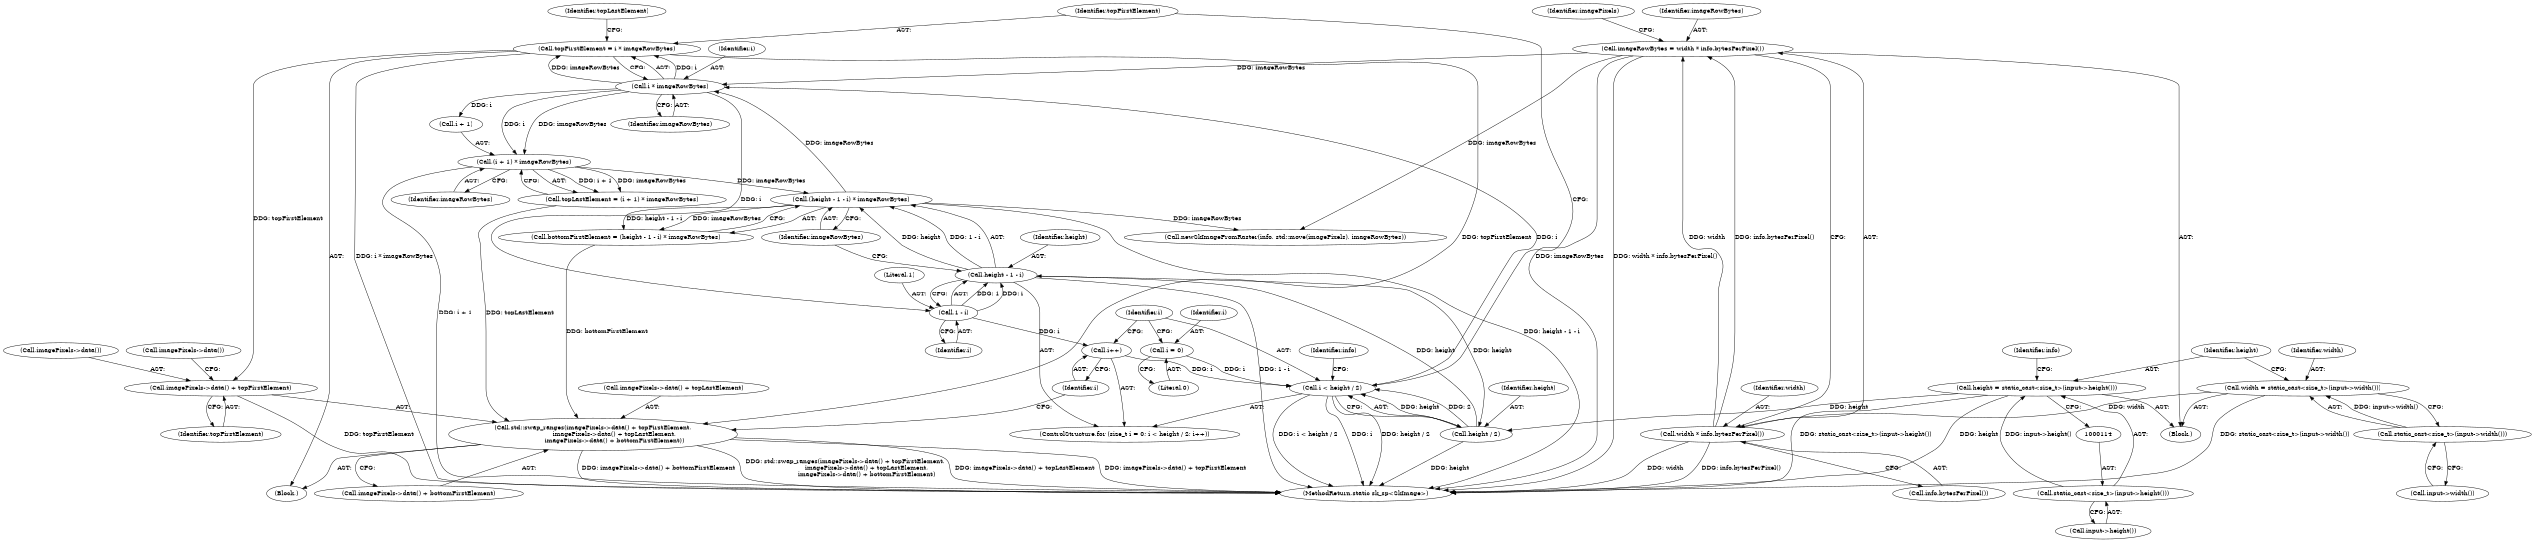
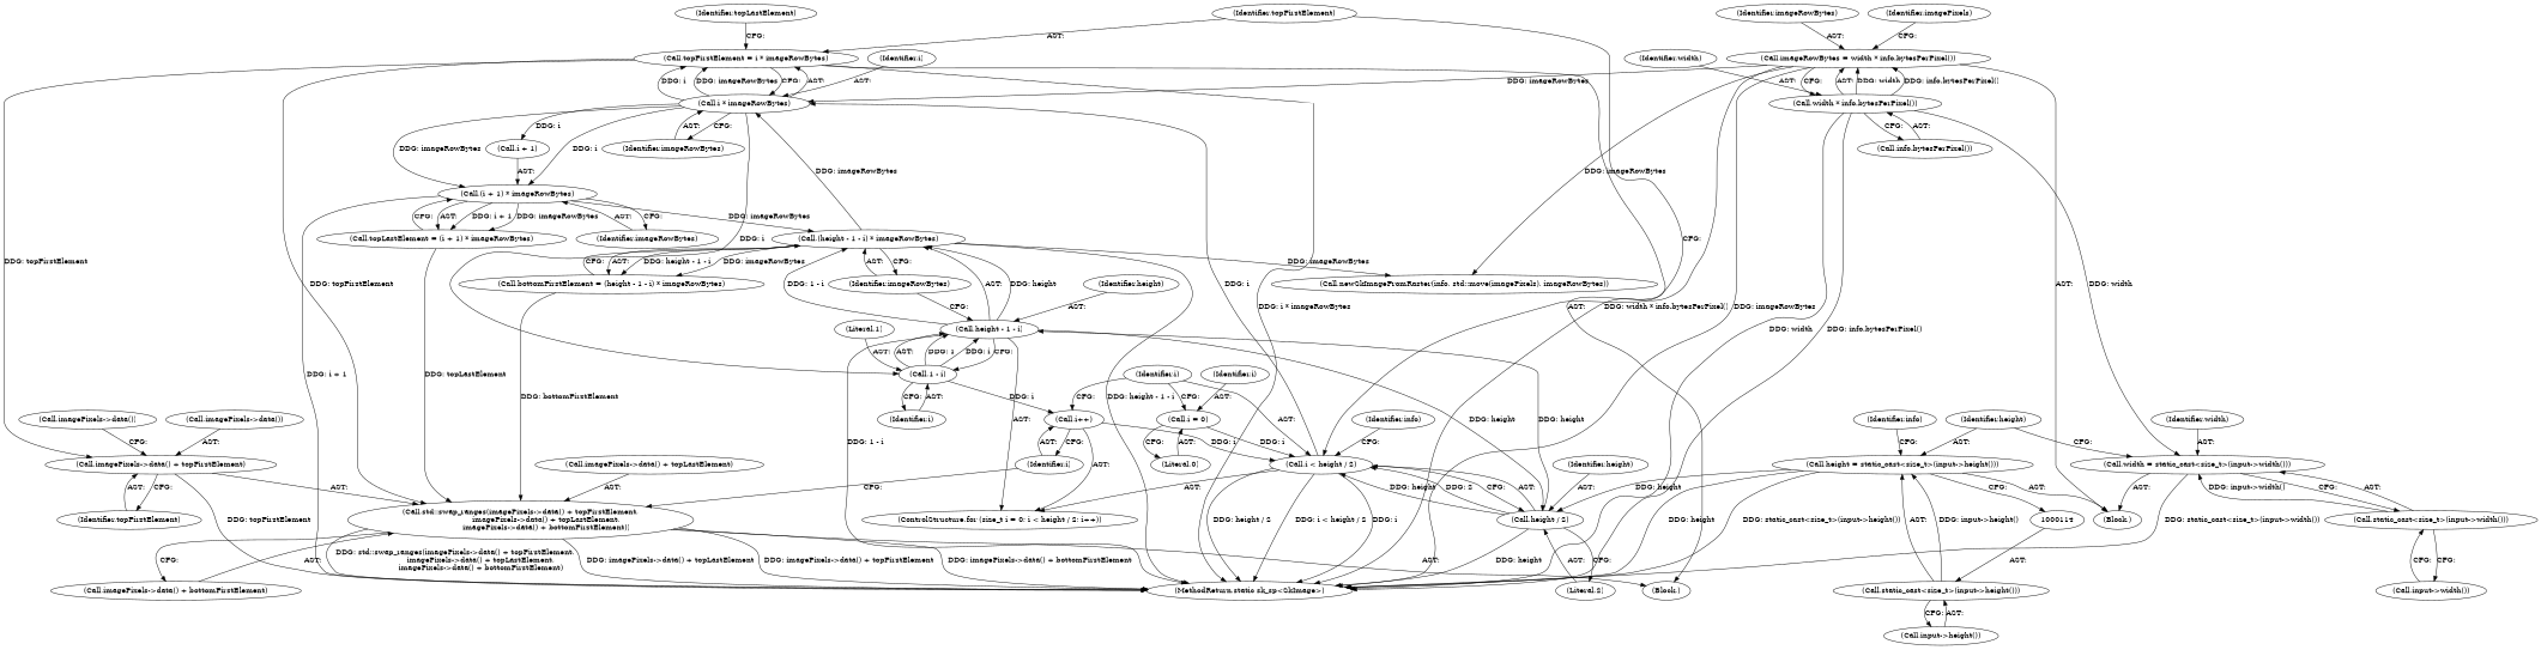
  digraph {
    n1 [label="(Call,topFirstElement = i * imageRowBytes)"]
    n2 [label="(Call,i * imageRowBytes)"]
    n3 [label="(Call,std::swap_ranges(imagePixels->data() + topFirstElement,\n                      imagePixels->data() + topLastElement,\n                      imagePixels->data() + bottomFirstElement))"]
    n4 [label="(Call,imagePixels->data() + topFirstElement)"]
    n5 [label="(Block,)"]
    n6 [label="(MethodReturn,static sk_sp<SkImage>)"]
    n7 [label="(Call,1 - i)"]
    n8 [label="(Call,(i + 1) * imageRowBytes)"]
    n9 [label="(Identifier,imageRowBytes)"]
    n10 [label="(Call,i + 1)"]
    n11 [label="(Call,imagePixels->data() + bottomFirstElement)"]
    n12 [label="(Identifier,topFirstElement)"]
    n13 [label="(Call,i++)"]
    n14 [label="(Call,height - 1 - i)"]
    n15 [label="(Identifier,i)"]
    n16 [label="(Call,(height - 1 - i) * imageRowBytes)"]
    n17 [label="(Call,topLastElement = (i + 1) * imageRowBytes)"]
    n18 [label="(Identifier,imageRowBytes)"]
    n19 [label="(Call,i < height / 2)"]
    n20 [label="(Call,height / 2)"]
    n21 [label="(ControlStructure,for (size_t i = 0; i < height / 2; i++))"]
+   n22 [label="(Literal,2)"]
    n23 [label="(Call,i = 0)"]
    n24 [label="(Literal,0)"]
    n25 [label="(Identifier,i)"]
    n26 [label="(Call,height = static_cast<size_t>(input->height()))"]
    n27 [label="(Block,)"]
    1000114
    n29 [label="(Call,static_cast<size_t>(input->height()))"]
    n30 [label="(Call,input->height())"]
    n31 [label="(Call,newSkImageFromRaster(info, std::move(imagePixels), imageRowBytes))"]
    n32 [label="(Call,bottomFirstElement = (height - 1 - i) * imageRowBytes)"]
    n33 [label="(Identifier,imageRowBytes)"]
    n34 [label="(Call,imageRowBytes = width * info.bytesPerPixel())"]
    n35 [label="(Call,width * info.bytesPerPixel())"]
    n36 [label="(Call,info.bytesPerPixel())"]
    n37 [label="(Call,width = static_cast<size_t>(input->width()))"]
    n38 [label="(Call,static_cast<size_t>(input->width()))"]
    n39 [label="(Call,input->width())"]
    n40 [label="(Identifier,info)"]
    n41 [label="(Identifier,imageRowBytes)"]
    n42 [label="(Identifier,topFirstElement)"]
    n43 [label="(Identifier,width)"]
    n44 [label="(Identifier,i)"]
    n45 [label="(Identifier,width)"]
    n46 [label="(Identifier,height)"]
    n47 [label="(Call,imagePixels->data() + topLastElement)"]
    n48 [label="(Identifier,topLastElement)"]
    n49 [label="(Identifier,imagePixels)"]
    n50 [label="(Call,imagePixels->data())"]
    n51 [label="(Call,imagePixels->data())"]
    n52 [label="(Identifier,height)"]
    n53 [label="(Identifier,height)"]
    n54 [label="(Literal,1)"]
    n55 [label="(Identifier,i)"]
    n56 [label="(Identifier,info)"]
    n57 [label="(Identifier,i)"]
    n1 -> n2 [label="CFG: "]
    n1 -> n3 [label="DDG: topFirstElement"]
    n1 -> n4 [label="DDG: topFirstElement"]
    n1 -> n5 [label="AST: "]
    n1 -> n6 [label="DDG: i * imageRowBytes"]
    n2 -> n1 [label="AST: "]
    n2 -> n1 [label="DDG: i"]
    n2 -> n1 [label="DDG: imageRowBytes"]
    n2 -> n7 [label="DDG: i"]
    n2 -> n8 [label="DDG: i"]
    n2 -> n8 [label="DDG: imageRowBytes"]
    n2 -> n9 [label="CFG: "]
    n2 -> n10 [label="DDG: i"]
    n3 -> n5 [label="AST: "]
    n3 -> n6 [label="DDG: imagePixels->data() + bottomFirstElement"]
    n3 -> n6 [label="DDG: std::swap_ranges(imagePixels->data() + topFirstElement,\n                      imagePixels->data() + topLastElement,\n                      imagePixels->data() + bottomFirstElement)"]
    n3 -> n6 [label="DDG: imagePixels->data() + topLastElement"]
    n3 -> n6 [label="DDG: imagePixels->data() + topFirstElement"]
    n3 -> n11 [label="CFG: "]
    n4 -> n3 [label="AST: "]
    n4 -> n6 [label="DDG: topFirstElement"]
    n4 -> n12 [label="CFG: "]
    n7 -> n13 [label="DDG: i"]
    n7 -> n14 [label="AST: "]
    n7 -> n14 [label="DDG: 1"]
    n7 -> n14 [label="DDG: i"]
    n7 -> n15 [label="CFG: "]
    n8 -> n6 [label="DDG: i + 1"]
    n8 -> n16 [label="DDG: imageRowBytes"]
    n8 -> n17 [label="AST: "]
    n8 -> n17 [label="DDG: i + 1"]
    n8 -> n17 [label="DDG: imageRowBytes"]
    n8 -> n18 [label="CFG: "]
    n9 -> n2 [label="AST: "]
    n10 -> n8 [label="AST: "]
    n11 -> n3 [label="AST: "]
    n12 -> n4 [label="AST: "]
    n13 -> n19 [label="DDG: i"]
    n13 -> n21 [label="AST: "]
    n13 -> n25 [label="CFG: "]
    n14 -> n6 [label="DDG: 1 - i"]
    n14 -> n7 [label="CFG: "]
    n14 -> n16 [label="AST: "]
    n14 -> n16 [label="DDG: height"]
    n14 -> n16 [label="DDG: 1 - i"]
    n14 -> n20 [label="DDG: height"]
    n14 -> n21 [label="AST: "]
    n15 -> n7 [label="AST: "]
    n16 -> n2 [label="DDG: imageRowBytes"]
    n16 -> n6 [label="DDG: height - 1 - i"]
    n16 -> n31 [label="DDG: imageRowBytes"]
    n16 -> n32 [label="AST: "]
    n16 -> n32 [label="DDG: height - 1 - i"]
    n16 -> n32 [label="DDG: imageRowBytes"]
    n16 -> n33 [label="CFG: "]
    n17 -> n3 [label="DDG: topLastElement"]
    n17 -> n8 [label="CFG: "]
    n18 -> n8 [label="AST: "]
    n19 -> n2 [label="DDG: i"]
    n19 -> n6 [label="DDG: i < height / 2"]
    n19 -> n6 [label="DDG: i"]
    n19 -> n6 [label="DDG: height / 2"]
    n19 -> n20 [label="CFG: "]
    n19 -> n21 [label="AST: "]
    n20 -> n6 [label="DDG: height"]
    n20 -> n14 [label="DDG: height"]
    n20 -> n19 [label="AST: "]
    n20 -> n19 [label="DDG: height"]
    n20 -> n19 [label="DDG: 2"]
+   n20 -> n22 [label="CFG: "]
+   n22 -> n20 [label="AST: "]
    n23 -> n19 [label="DDG: i"]
    n23 -> n24 [label="CFG: "]
    n24 -> n23 [label="AST: "]
    n25 -> n3 [label="CFG: "]
    n25 -> n13 [label="AST: "]
    n26 -> n6 [label="DDG: height"]
    n26 -> n6 [label="DDG: static_cast<size_t>(input->height())"]
    n26 -> n20 [label="DDG: height"]
    n26 -> n27 [label="AST: "]
    n26 -> 1000114 [label="CFG: "]
    1000114 -> n29 [label="AST: "]
    n29 -> n26 [label="AST: "]
    n29 -> n26 [label="DDG: input->height()"]
    n29 -> n30 [label="CFG: "]
    n30 -> n29 [label="AST: "]
    n32 -> n3 [label="DDG: bottomFirstElement"]
    n32 -> n16 [label="CFG: "]
    n33 -> n14 [label="CFG: "]
    n33 -> n16 [label="AST: "]
    n34 -> n2 [label="DDG: imageRowBytes"]
    n34 -> n6 [label="DDG: imageRowBytes"]
    n34 -> n6 [label="DDG: width * info.bytesPerPixel()"]
    n34 -> n27 [label="AST: "]
    n34 -> n31 [label="DDG: imageRowBytes"]
    n34 -> n35 [label="CFG: "]
    n35 -> n6 [label="DDG: width"]
    n35 -> n6 [label="DDG: info.bytesPerPixel()"]
    n35 -> n34 [label="AST: "]
    n35 -> n34 [label="DDG: width"]
    n35 -> n34 [label="DDG: info.bytesPerPixel()"]
    n35 -> n36 [label="CFG: "]
    n36 -> n35 [label="AST: "]
    n37 -> n6 [label="DDG: static_cast<size_t>(input->width())"]
    n37 -> n27 [label="AST: "]
-   n37 -> n35 [label="DDG: width"]
+   n35 -> n37 [label="DDG: width"]
    n37 -> n38 [label="CFG: "]
    n38 -> n37 [label="AST: "]
    n38 -> n37 [label="DDG: input->width()"]
    n38 -> n39 [label="CFG: "]
    n39 -> n38 [label="CFG: "]
    n40 -> n26 [label="CFG: "]
    n41 -> n34 [label="AST: "]
    n42 -> n1 [label="AST: "]
    n42 -> n19 [label="CFG: "]
    n43 -> n37 [label="AST: "]
    n44 -> n2 [label="AST: "]
    n45 -> n35 [label="AST: "]
    n46 -> n20 [label="AST: "]
    n47 -> n3 [label="AST: "]
    n48 -> n1 [label="CFG: "]
    n49 -> n34 [label="CFG: "]
    n50 -> n4 [label="CFG: "]
    n51 -> n4 [label="AST: "]
    n52 -> n14 [label="AST: "]
    n53 -> n26 [label="AST: "]
    n53 -> n37 [label="CFG: "]
    n54 -> n7 [label="AST: "]
    n55 -> n23 [label="AST: "]
    n56 -> n19 [label="CFG: "]
    n57 -> n13 [label="CFG: "]
    n57 -> n19 [label="AST: "]
    n57 -> n23 [label="CFG: "]
  }
